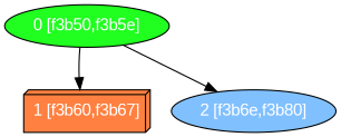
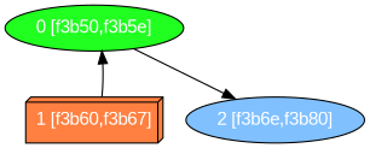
  digraph {
    fontname="Liberation Sans"
    node [fontcolor="#ffffff" shape=oval style=filled fontname="Liberation Sans"]
    edge [fontname="Liberation Sans"]
    n1 [fillcolor="#20FF20" label="0 [f3b50,f3b5e]"]
    n2 [fillcolor="#FF8040" label="1 [f3b60,f3b67]" shape=box3d]
    n3 [fillcolor="#80C0FF" label="2 [f3b6e,f3b80]"]
-   n1 -> n2
+   n2 -> n1
    n1 -> n3
  }
